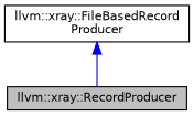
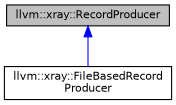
  digraph {
    node [color=black fontname=Helvetica fontsize=10 shape=record]
    n1 [fillcolor=grey75 fontcolor=black height=0.2 label="llvm::xray::RecordProducer" style=filled width=0.4]
    n2 [height=0.2 label="llvm::xray::FileBasedRecord\lProducer" width=0.4]
-   n2 -> n1 [color=blue dir=back fontname=Helvetica fontsize=10 labelfontname=Helvetica labelfontsize=10 style=solid]
+   n1 -> n2 [color=blue dir=back fontname=Helvetica fontsize=10 labelfontname=Helvetica labelfontsize=10 style=solid]
  }
